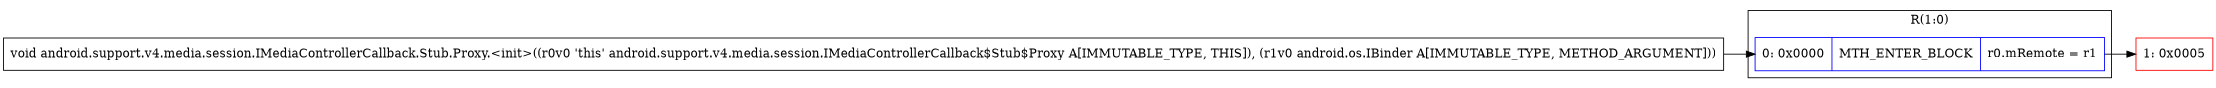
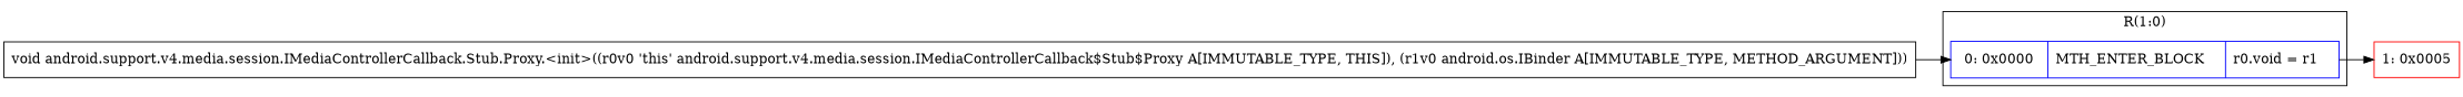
  digraph {
    rankdir=LR
    node [shape=record]
-   n1 [color=blue label="{0\:\ 0x0000|MTH_ENTER_BLOCK\l|r0.mRemote = r1\l}"]
+   n1 [color=blue label="{0\:\ 0x0000|MTH_ENTER_BLOCK\l|r0.void = r1\l}"]
    n2 [color=red label="{1\:\ 0x0005}"]
    n3 [label="{void android.support.v4.media.session.IMediaControllerCallback.Stub.Proxy.\<init\>((r0v0 'this' android.support.v4.media.session.IMediaControllerCallback$Stub$Proxy A[IMMUTABLE_TYPE, THIS]), (r1v0 android.os.IBinder A[IMMUTABLE_TYPE, METHOD_ARGUMENT])) }"]
    subgraph cluster_1 {
      label="R(1:0)"
      n1
    }
    n1 -> n2
    n3 -> n1
  }
